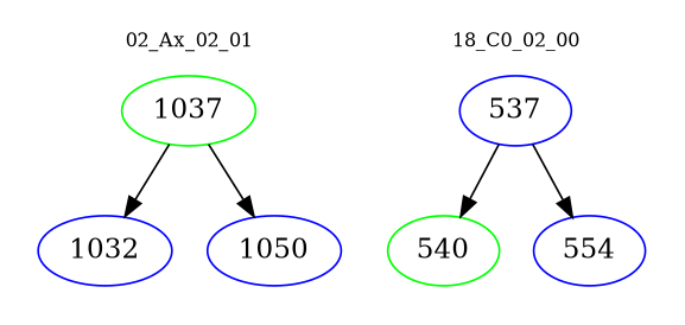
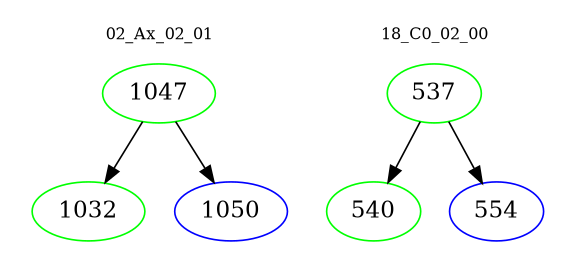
  digraph {
    node [color=green]
    edge [color=black]
-   n1 [label=1037]
-   n2 [color=blue label=1032]
+   n1 [label=1047]
+   n2 [label=1032]
    n3 [color=blue label=1050]
    n4 [label=540]
-   n5 [color=blue label=537]
+   n5 [label=537]
    n6 [color=blue label=554]
    subgraph cluster_1 {
      color=white
      fontsize=10
      label="02_Ax_02_01"
      n1
      n2
      n3
    }
    subgraph cluster_2 {
      color=white
      fontsize=10
      label="18_C0_02_00"
      n4
      n5
      n6
    }
    n1 -> n2
    n1 -> n3
    n5 -> n4
    n5 -> n6
  }
